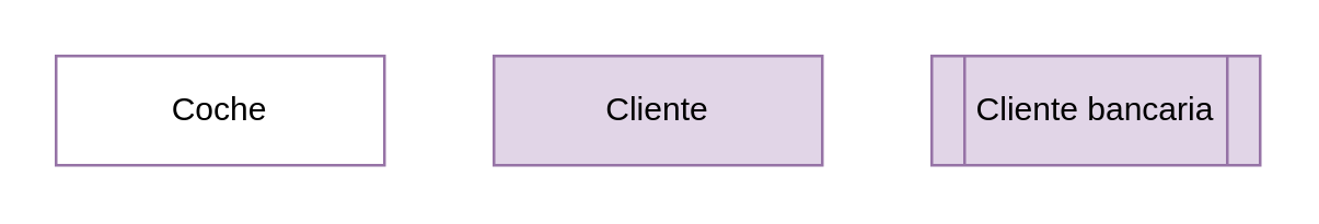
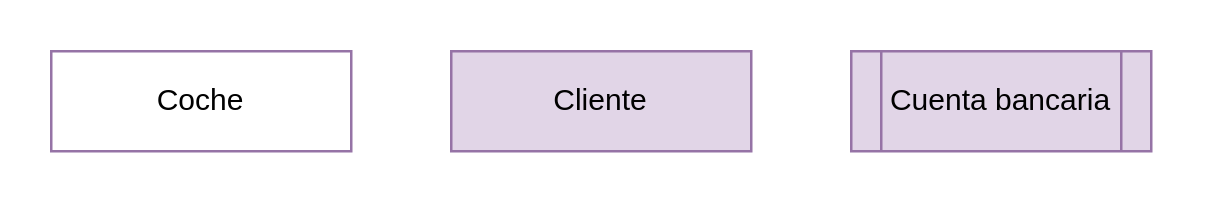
  <mxCell id="0" />
  <mxCell id="1" parent="0" />
  <mxCell id="2" value="Coche" style="rounded=0;whiteSpace=wrap;html=1;fillColor=#ffffff;strokeColor=#9673a6;" parent="1" vertex="1"><mxGeometry x="20" y="20" width="120" height="40" as="geometry" /></mxCell>
- <mxCell id="3" value="Cliente bancaria" style="shape=process;whiteSpace=wrap;html=1;backgroundOutline=1;fillColor=#e1d5e7;strokeColor=#9673a6;rounded=0;" parent="1" vertex="1"><mxGeometry x="340" y="20" width="120" height="40" as="geometry" /></mxCell>
+ <mxCell id="3" value="Cuenta bancaria" style="shape=process;whiteSpace=wrap;html=1;backgroundOutline=1;fillColor=#e1d5e7;strokeColor=#9673a6;rounded=0;" parent="1" vertex="1"><mxGeometry x="340" y="20" width="120" height="40" as="geometry" /></mxCell>
  <mxCell id="4" value="Cliente" style="rounded=0;whiteSpace=wrap;html=1;fillColor=#e1d5e7;strokeColor=#9673a6;" vertex="1" parent="1"><mxGeometry x="180" y="20" width="120" height="40" as="geometry" /></mxCell>
